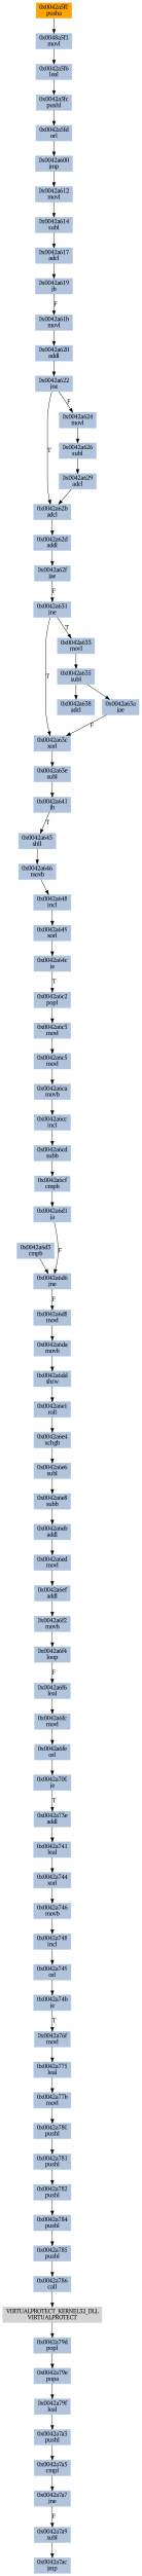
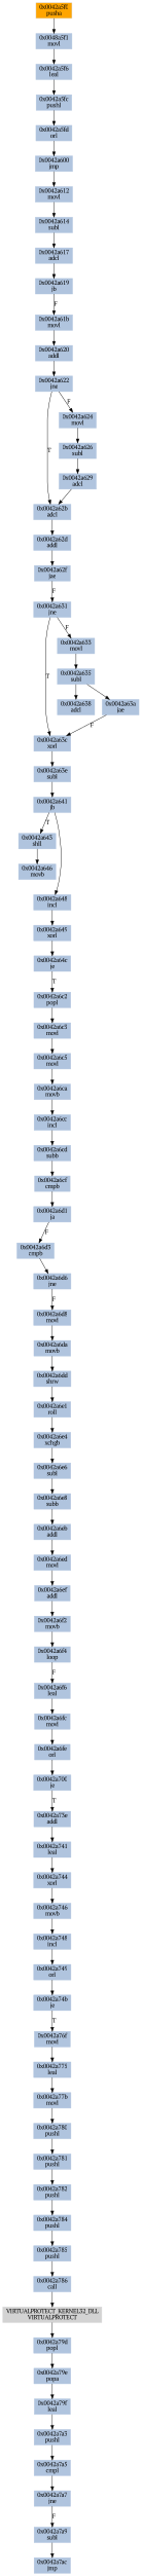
  strict digraph {
    fontname="PT Serif"
    node [color=lightsteelblue fillcolor=lightsteelblue fontname="PT Serif" shape=rectangle style=filled]
    edge [color="#000000" fontname="PT Serif"]
    n1 [label="0x0042a775\nleal"]
    n2 [label="0x0042a77b\nmovl"]
    n3 [label="0x0042a780\npushl"]
    n4 [label="0x0042a781\npushl"]
    n5 [label="0x0042a6ef\naddl"]
    n6 [label="0x0042a6f2\nmovb"]
    n7 [label="0x0042a6f4\nloop"]
    n8 [label="0x0042a6f6\nleal"]
    n9 [label="0x0042a7a9\nsubl"]
    n10 [label="0x0042a7ac\njmp"]
    n11 [label="0x0042a63c\nxorl"]
    n12 [label="0x0042a63e\nsubl"]
    n13 [label="0x0042a641\njb"]
    n14 [label="0x0042a643\nshll"]
    n15 [label="0x0042a62b\nadcl"]
    n16 [label="0x0042a62d\naddl"]
    n17 [label="0x0042a62f\njae"]
    n18 [label="0x0042a631\njne"]
    n19 [label="0x0042a612\nmovl"]
    n20 [label="0x0042a614\nsubl"]
    n21 [label="0x0042a617\nadcl"]
    n22 [label="0x0042a619\njb"]
    n23 [label="0x0042a782\npushl"]
    n24 [label="0x0042a784\npushl"]
    n25 [label="0x0042a64c\nje"]
    n26 [label="0x0042a6c2\npopl"]
    n27 [label="0x0042a6c3\nmovl"]
    n28 [label="0x0042a6c5\nmovl"]
    n29 [label="0x0042a6fe\norl"]
    n30 [label="0x0042a700\nje"]
    n31 [label="0x0042a73e\naddl"]
    n32 [label="0x0042a741\nleal"]
    n33 [label="0x0042a633\nmovl"]
    n34 [label="0x0042a635\nsubl"]
    n35 [label="0x0042a638\nadcl"]
    n36 [label="0x0042a63a\njae"]
    n37 [label="0x0042a6ca\nmovb"]
    n38 [label="0x0042a6cc\nincl"]
    n39 [label="0x0042a6cd\nsubb"]
    n40 [label="0x0042a74b\nje"]
    n41 [label="0x0042a76f\nmovl"]
    n42 [label="0x0042a744\nxorl"]
    n43 [label="0x0042a746\nmovb"]
    n44 [label="0x0042a748\nincl"]
    n45 [label="0x0042a749\norl"]
    n46 [label="0x0042a6fc\nmovl"]
    n47 [color=lightgrey fillcolor=lightgrey label="VIRTUALPROTECT_KERNEL32_DLL\nVIRTUALPROTECT"]
    n48 [label="0x0042a79d\npopl"]
    n49 [label="0x0042a79e\npopa"]
    n50 [label="0x0042a79f\nleal"]
    n51 [label="0x0042a6eb\naddl"]
    n52 [label="0x0042a6ed\nmovl"]
    n53 [label="0x0042a5f6\nleal"]
    n54 [label="0x0042a5fc\npushl"]
    n55 [label="0x0042a5fd\norl"]
    n56 [label="0x0042a600\njmp"]
    n57 [label="0x0042a61b\nmovl"]
    n58 [label="0x0042a620\naddl"]
    n59 [label="0x0042a622\njne"]
    n60 [label="0x0042a624\nmovl"]
    n61 [label="0x0042a626\nsubl"]
    n62 [label="0x0042a785\npushl"]
    n63 [label="0x0042a648\nincl"]
    n64 [label="0x0042a649\nxorl"]
    n65 [label="0x0042a7a3\npushl"]
    n66 [label="0x0042a7a5\ncmpl"]
    n67 [label="0x0042a7a7\njne"]
    n68 [label="0x0042a786\ncall"]
    n69 [label="0x0042a6e8\nsubb"]
    n70 [label="0x0042a629\nadcl"]
    n71 [label="0x0042a646\nmovb"]
    n72 [label="0x0042a6cf\ncmpb"]
    n73 [label="0x0042a6d1\nja"]
    n74 [label="0x0042a6d3\ncmpb"]
    n75 [label="0x0042a6d6\njne"]
    n76 [label="0x0042a6d8\nmovl"]
    n77 [label="0x0042a6da\nmovb"]
    n78 [label="0x0042a6e6\nsubl"]
    n79 [label="0x0042a6e1\nroll"]
    n80 [label="0x0042a6e4\nxchgb"]
    n81 [label="0x0042a6dd\nshrw"]
    n82 [color=lightgrey fillcolor=orange label="0x0042a5f0\npusha"]
    n83 [label="0x0048a5f1\nmovl"]
    n1 -> n2
    n2 -> n3
    n3 -> n4
    n4 -> n23
    n5 -> n6
    n6 -> n7
    n7 -> n8 [label=F]
    n8 -> n46
    n9 -> n10
    n11 -> n12
    n12 -> n13
    n13 -> n14 [label=T]
    n14 -> n71
    n15 -> n16
    n16 -> n17
    n17 -> n18 [label=F]
    n18 -> n11 [label=T]
-   n18 -> n33 [label=T]
+   n18 -> n33 [label=F]
    n19 -> n20
    n20 -> n21
    n21 -> n22
    n22 -> n57 [label=F]
    n23 -> n24
    n24 -> n62
    n25 -> n26 [label=T]
    n26 -> n27
    n27 -> n28
    n28 -> n37
    n29 -> n30
    n30 -> n31 [label=T]
    n31 -> n32
    n32 -> n42
    n33 -> n34
    n34 -> n35
    n34 -> n36
    n36 -> n11 [label=F]
    n37 -> n38
    n38 -> n39
    n39 -> n72
    n40 -> n41 [label=T]
    n41 -> n1
    n42 -> n43
    n43 -> n44
    n44 -> n45
    n45 -> n40
    n46 -> n29
    n47 -> n48
    n48 -> n49
    n49 -> n50
    n50 -> n65
    n51 -> n52
    n52 -> n5
    n53 -> n54
    n54 -> n55
    n55 -> n56
    n56 -> n19
    n57 -> n58
    n58 -> n59
    n59 -> n15 [label=T]
    n59 -> n60 [label=F]
    n60 -> n61
    n61 -> n70
    n62 -> n68
    n63 -> n64
    n64 -> n25
    n65 -> n66
    n66 -> n67
    n67 -> n9 [label=F]
    n68 -> n47
    n69 -> n51
    n70 -> n15
-   n71 -> n63
+   n13 -> n63
    n72 -> n73
-   n73 -> n75 [label=F]
+   n73 -> n74 [label=F]
    n74 -> n75
    n75 -> n76 [label=F]
    n76 -> n77
    n77 -> n81
    n78 -> n69
    n79 -> n80
    n80 -> n78
    n81 -> n79
    n82 -> n83
    n83 -> n53
  }
